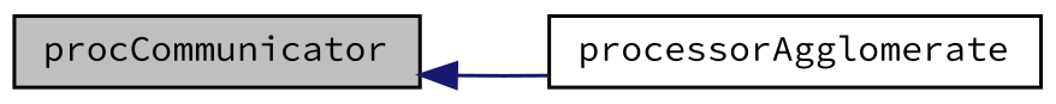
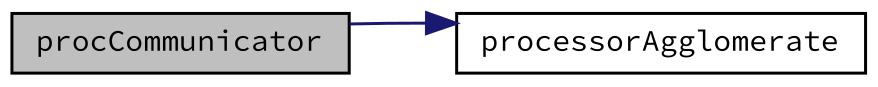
  digraph {
    rankdir=LR
    fontname="Source Code Pro"
    node [color=black fontname="Source Code Pro" fontsize=10 shape=record]
    n1 [fillcolor=grey75 fontcolor=black height=0.2 label=procCommunicator style=filled width=0.4]
    n2 [height=0.2 label=processorAgglomerate width=0.4]
-   n1 -> n2 [color=midnightblue dir=back fontname="Source Code Pro" fontsize=10 labelfontname=FreeSans labelfontsize=10 style=solid]
+   n2 -> n1 [color=midnightblue dir=back fontname="Source Code Pro" fontsize=10 labelfontname=FreeSans labelfontsize=10 style=solid]
  }
